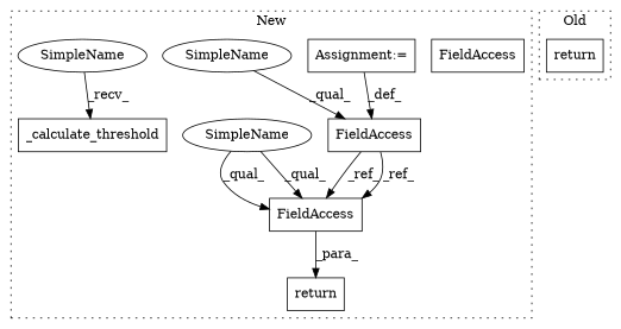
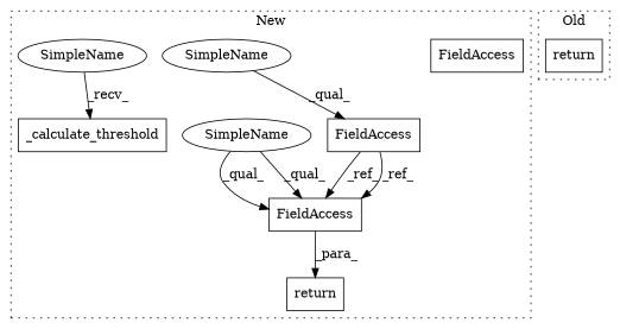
  digraph {
    node [a=22 l=15 s=19102 shape=box]
    n1 [a=32 l=22 label=_calculate_threshold s=19067]
    n2 [label=FieldAccess s=19012]
    n3 [label=FieldAccess]
-   n4 [a=7 l=1 label="Assignment:=" s=19027]
    n5 [a=41 l=7 label=return s=19095]
    n6 [a=42 l=4 label=SimpleName s=19012 shape=ellipse]
    n7 [a=42 l=4 label=SimpleName shape=ellipse]
    n8 [a=42 l=4 label=SimpleName s=19062 shape=ellipse]
    n9 [label=FieldAccess]
    n10 [a=41 l=7 label=return s=18589]
    subgraph cluster_1 {
      label=New
      style=dotted
      n1
      n2
      n3
-     n4
      n5
      n6
      n7
      n8
      n9
    }
    subgraph cluster_2 {
      label=Old
      style=dotted
      n10
    }
    n2 -> n9 [label=_ref_]
    n2 -> n9 [label=_ref_]
-   n4 -> n2 [label=_def_]
    n6 -> n2 [label=_qual_]
    n7 -> n9 [label=_qual_]
    n7 -> n9 [label=_qual_]
    n8 -> n1 [label=_recv_]
    n9 -> n5 [label=_para_]
  }
